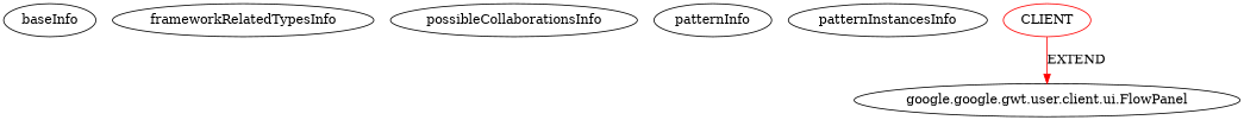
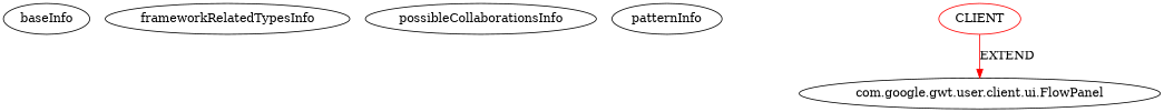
  digraph {
    baseInfo [category=pattern graphId=185 isAnonymous=false possibleRelation=false]
    frameworkRelatedTypesInfo [0="com.google.gwt.user.client.ui.FlowPanel"]
    possibleCollaborationsInfo
    patternInfo [frequency=10.0 patternRootClient=0]
-   patternInstancesInfo [0="lambourg-WebGallery~/lambourg-WebGallery/WebGallery-master/client/src/com/lambourg/webgallery/client/pictureview/SidePanel.java~Comment~3575" 1="jhudson8-gwt-jquery-ui~/jhudson8-gwt-jquery-ui/gwt-jquery-ui-master/core/gwt-jquery-ui-mobile/src/main/java/com/google/gwt/jquery/mobile/ui/Grid.java~Grid~3185" 2="hmiguellima-ugat~/hmiguellima-ugat/ugat-master/src/org/ucp/gwt/widgets/ExpandableLabel.java~ExpandableLabel_ContainerPanel~2990" 3="hmiguellima-ugat~/hmiguellima-ugat/ugat-master/src/org/ucp/gwt/widgets/NavTree.java~NavTree~2964" 4="hmiguellima-ugat~/hmiguellima-ugat/ugat-master/src/org/ucp/ugat/client/common/ui/WorkPanel.java~WorkPanel~3052" 5="aramk-mechanix~/aramk-mechanix/mechanix-master/src/au/edu/unimelb/csse/smd/mechanix/client/text/TextBoldWhite.java~TextBoldWhite~719" 6="lambourg-WebGallery~/lambourg-WebGallery/WebGallery-master/client/src/com/lambourg/webgallery/client/pictureview/SidePanel.java~LikePanel~3574" 7="jhudson8-gwt-jquery-ui~/jhudson8-gwt-jquery-ui/gwt-jquery-ui-master/core/gwt-jquery-ui-mobile/src/main/java/com/google/gwt/jquery/mobile/ui/base/AbstractFlowPanel.java~AbstractFlowPanel~3199" 8="aramk-mechanix~/aramk-mechanix/mechanix-master/src/au/edu/unimelb/csse/smd/mechanix/client/text/TextGrey.java~TextGrey~718" 9="vlapan-PhotoBank~/vlapan-PhotoBank/PhotoBank-master/src/com/vlapan/gwt/photobank/client/ui/selector/CloseingSelector.java~CloseingSelector~4629"]
-   n6 [isFrameworkType=false label="google.google.gwt.user.client.ui.FlowPanel" vertexType=FRAMEWORK_CLASS_TYPE]
+   n6 [isFrameworkType=false label="com.google.gwt.user.client.ui.FlowPanel" vertexType=FRAMEWORK_CLASS_TYPE]
    n7 [color=red isFrameworkType=false label=CLIENT vertexType=ROOT_CLIENT_CLASS_DECLARATION]
    n7 -> n6 [color=red label=EXTEND]
  }
